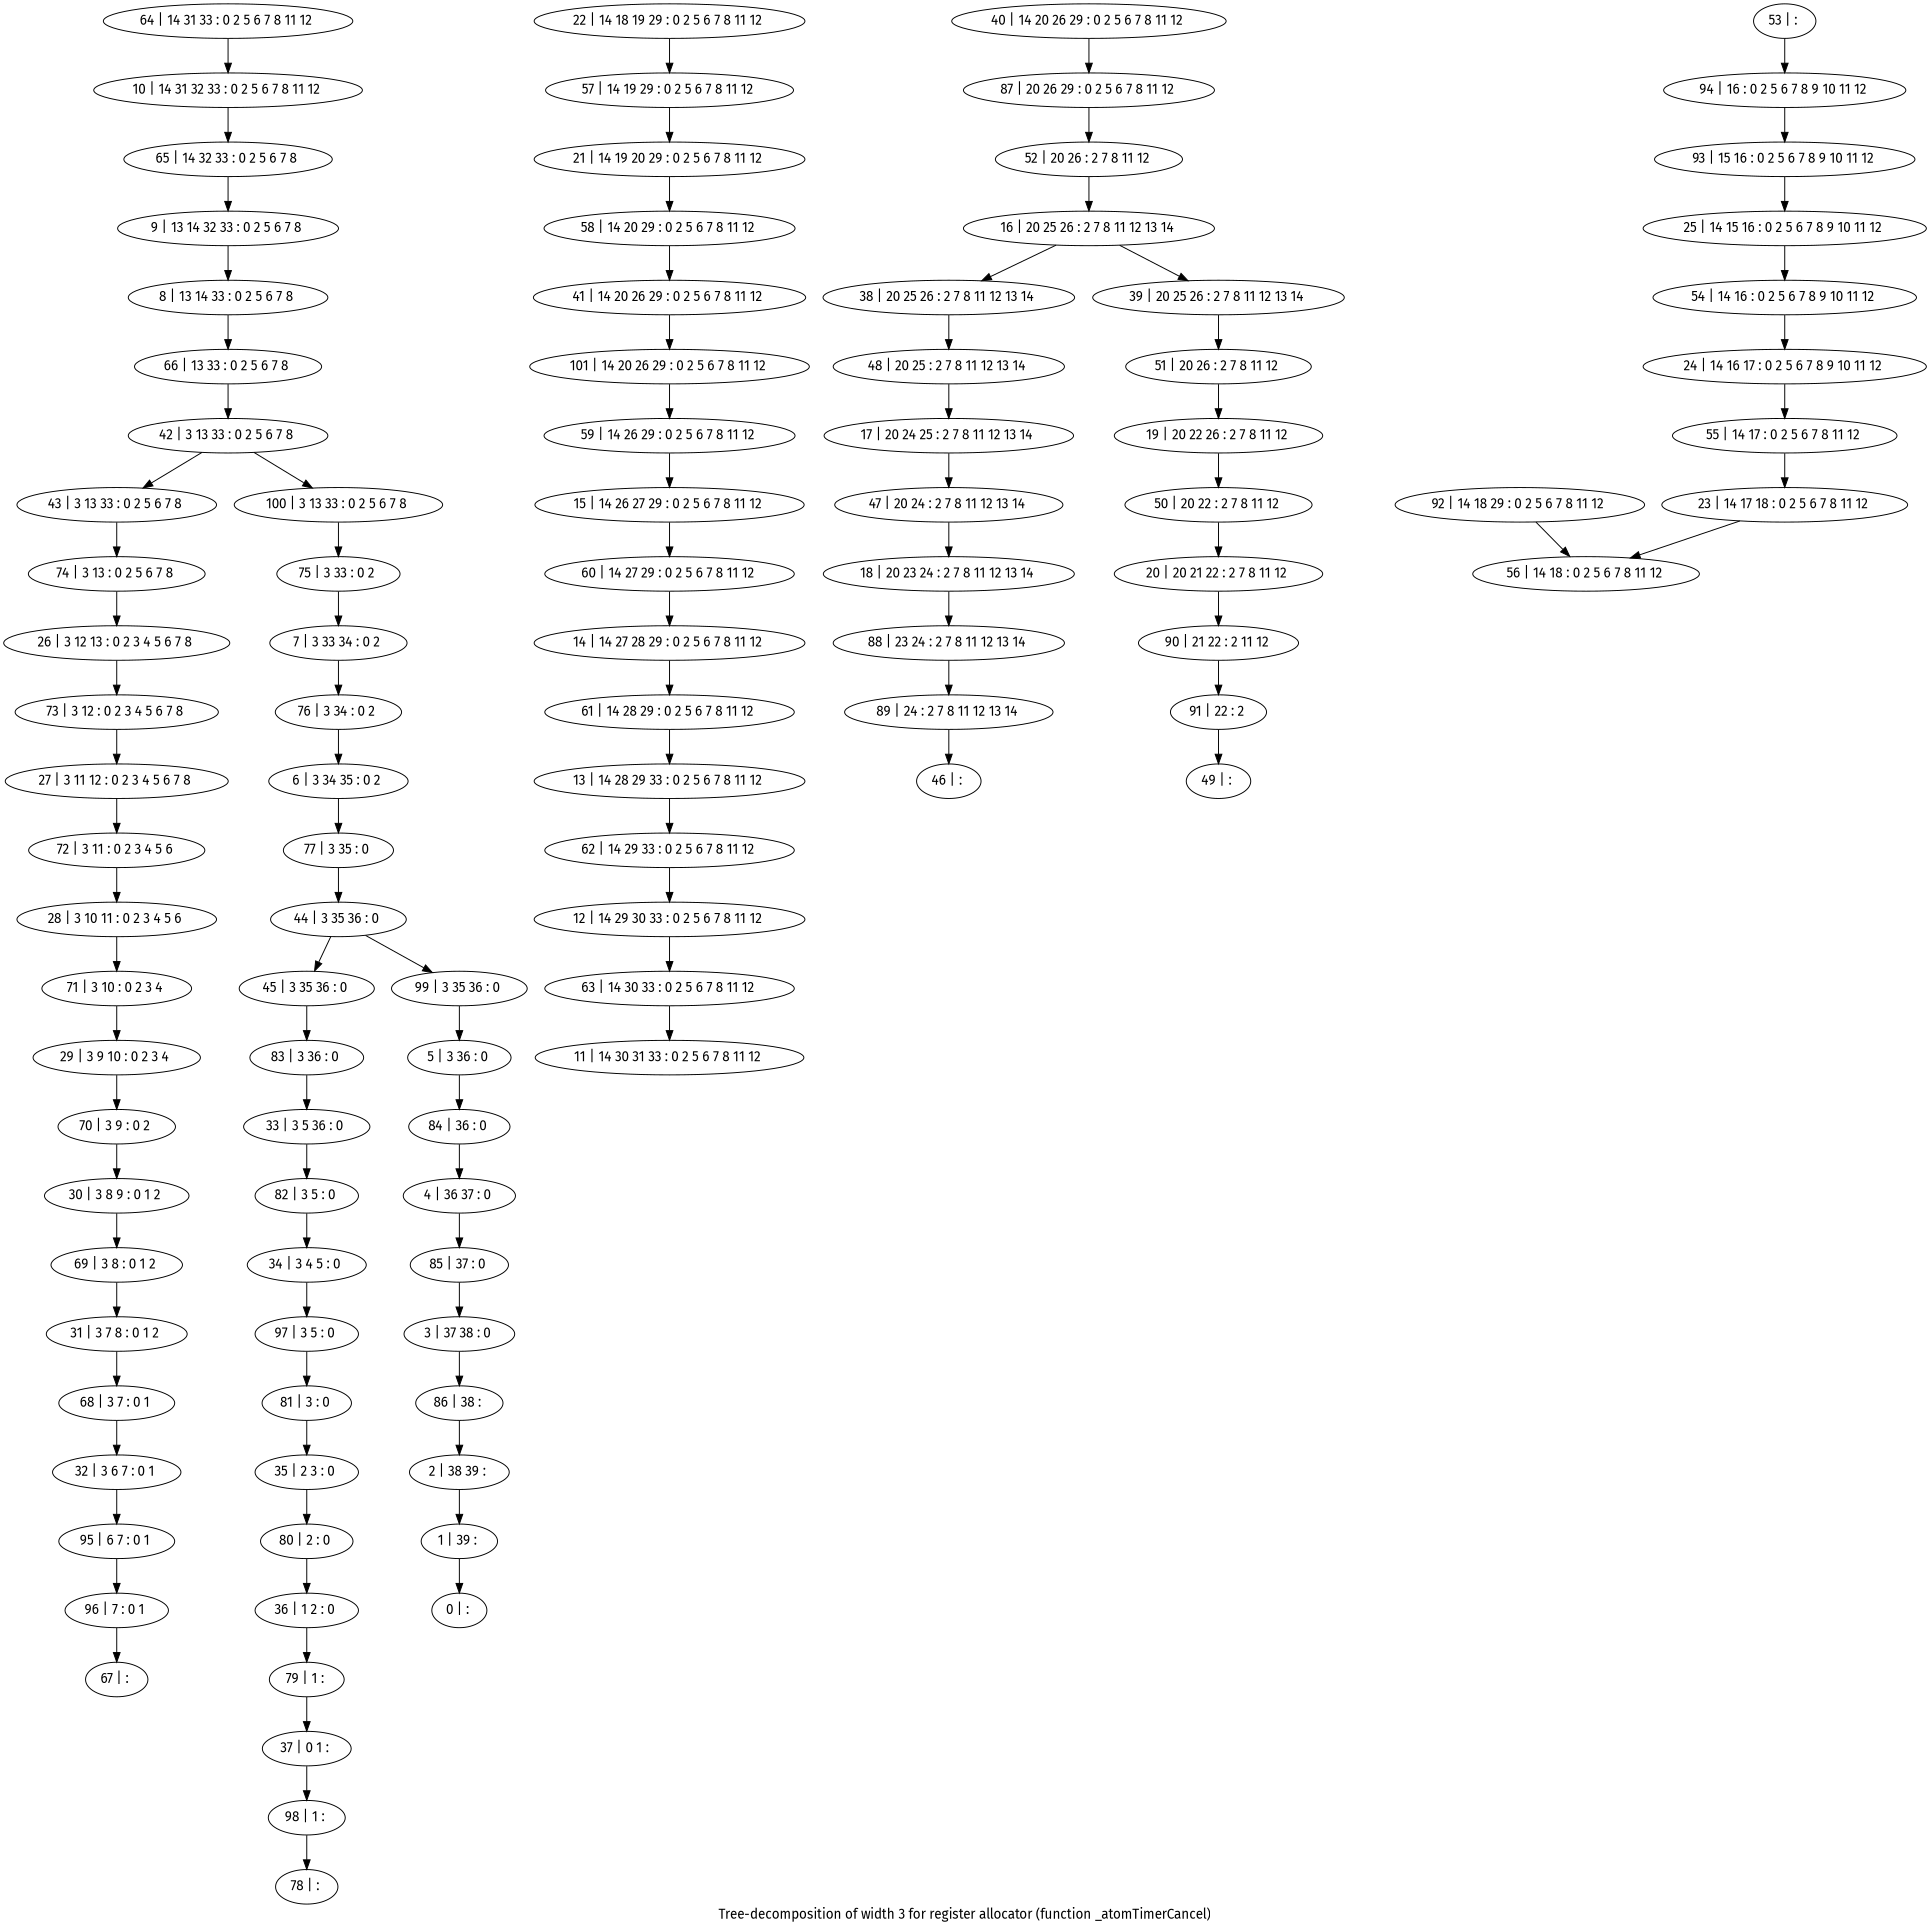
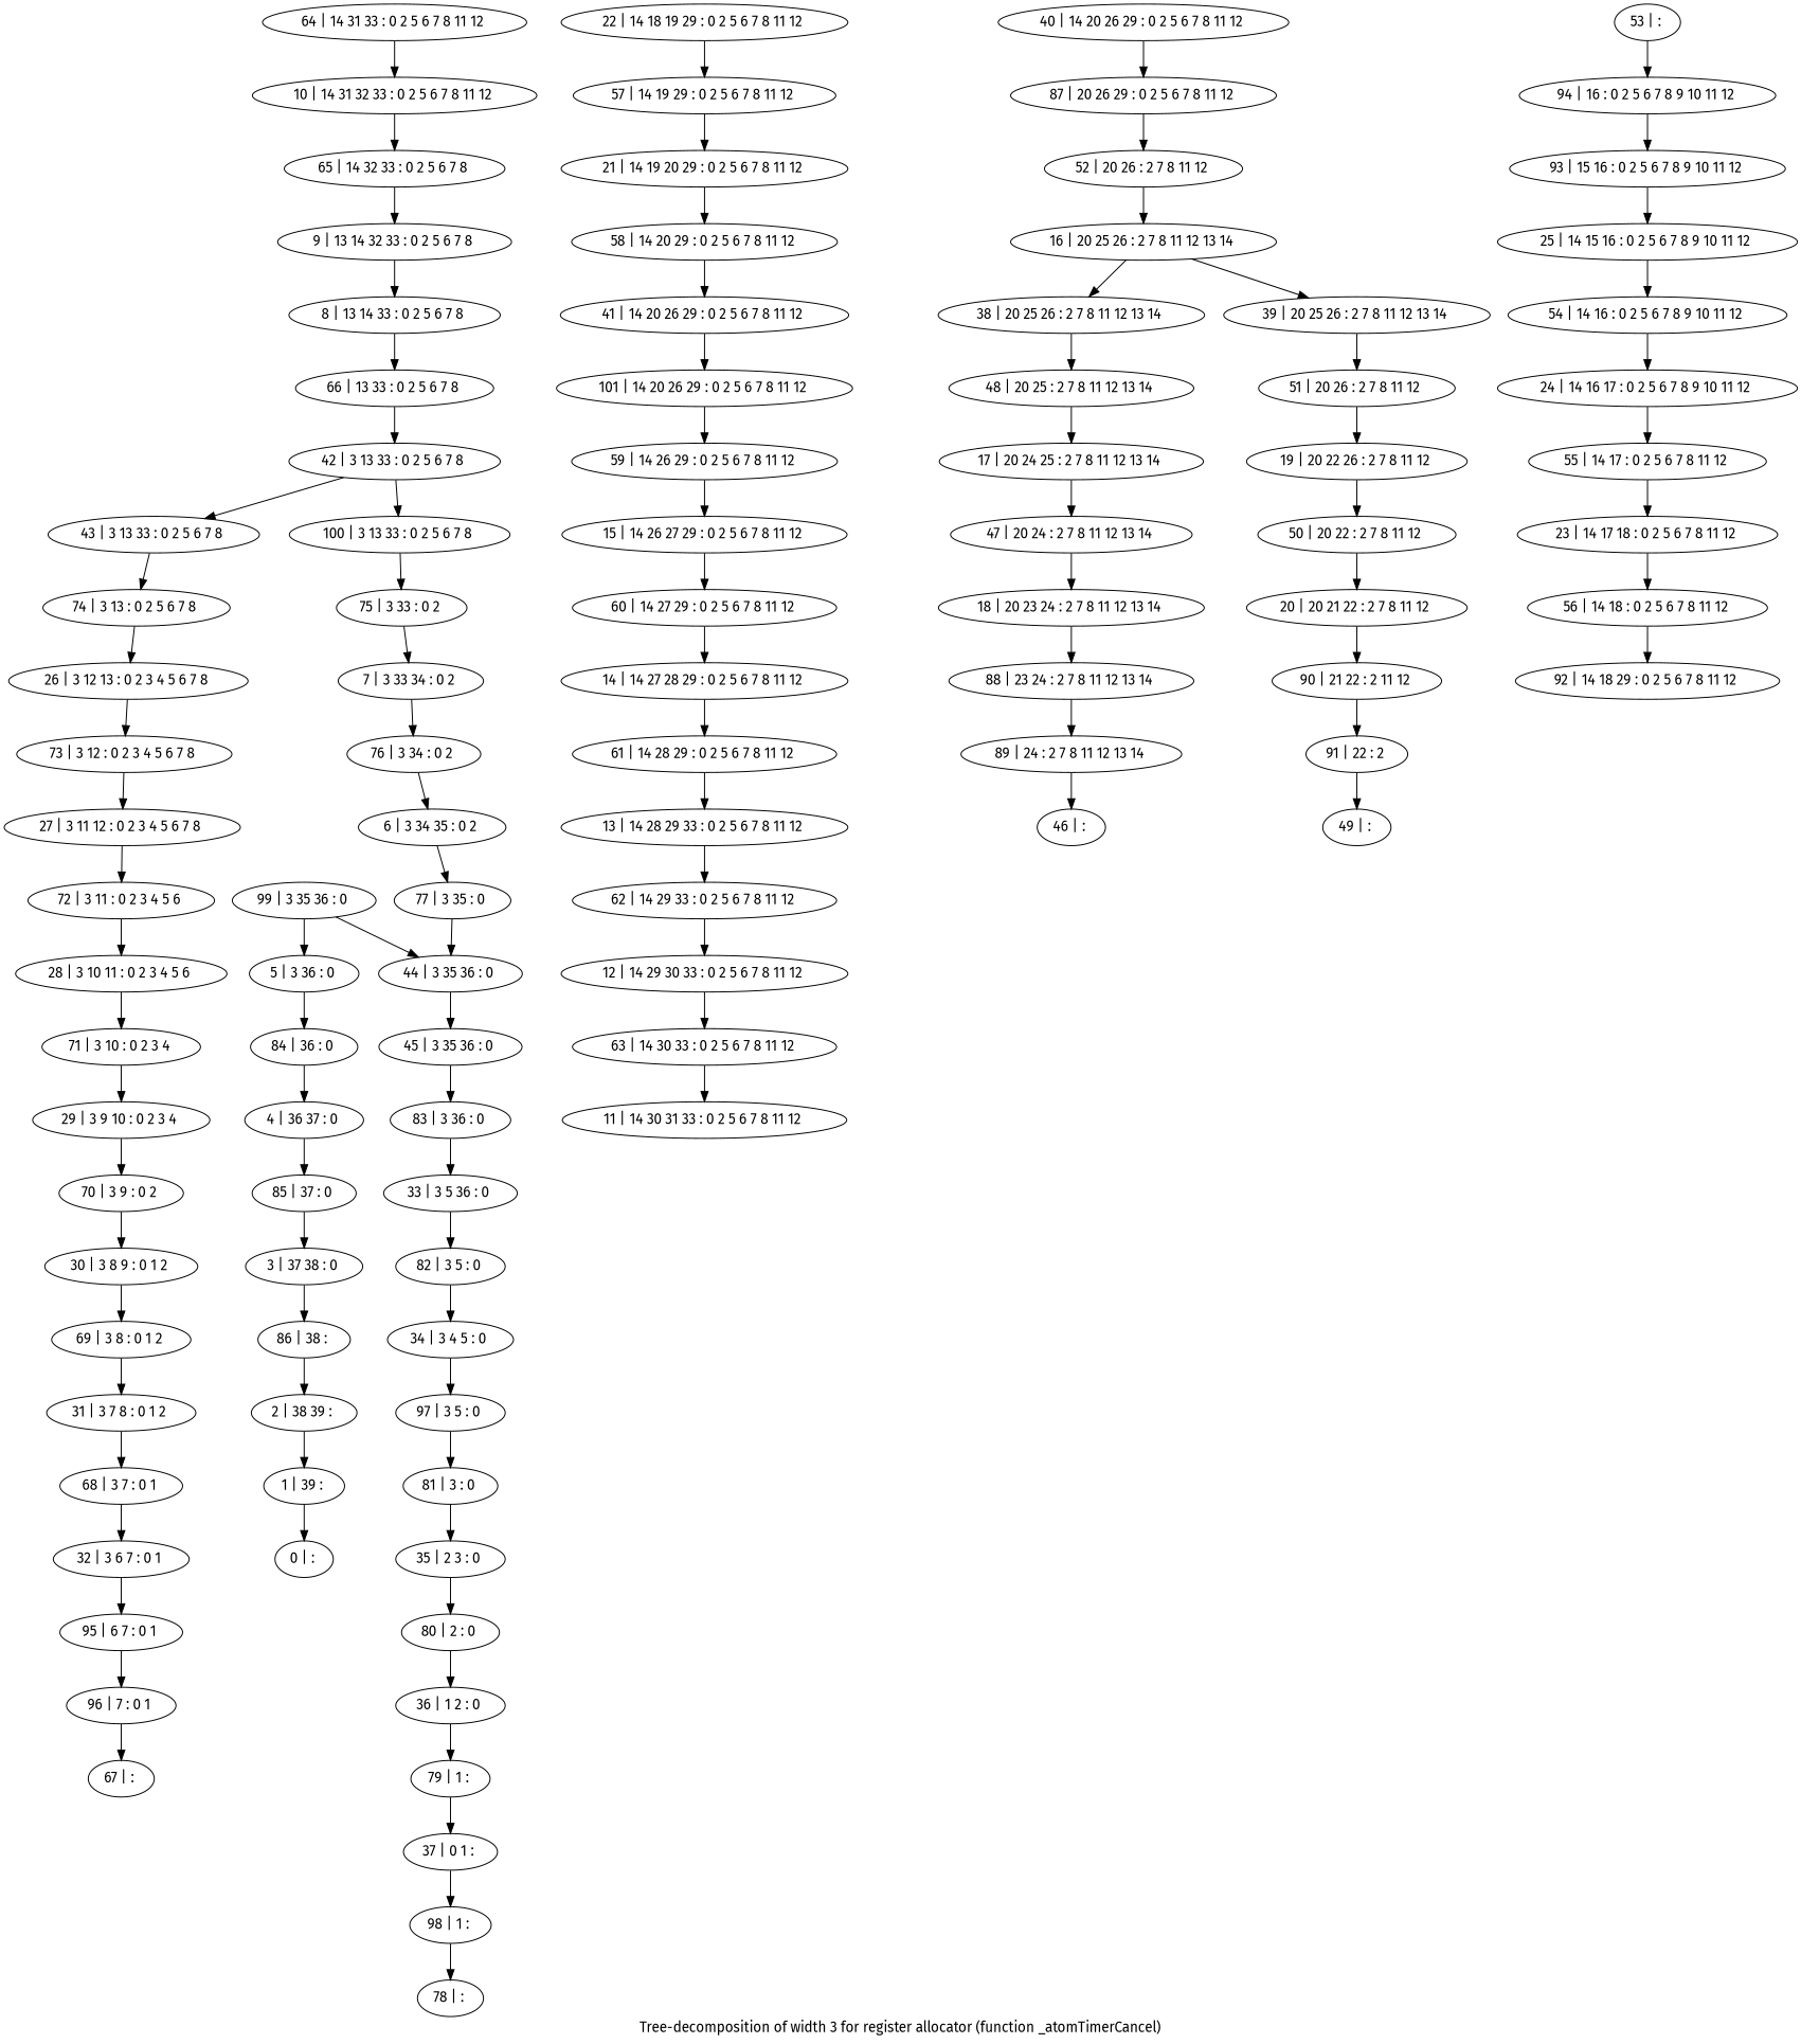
  digraph {
    fontname="Fira Sans"
    label="Tree-decomposition of width 3 for register allocator (function _atomTimerCancel)"
    node [fontname="Fira Sans"]
    edge [fontname="Fira Sans"]
    n1 [label="0 | : "]
    n2 [label="1 | 39 : "]
    n3 [label="2 | 38 39 : "]
    n4 [label="3 | 37 38 : 0 "]
    n5 [label="86 | 38 : "]
    n6 [label="4 | 36 37 : 0 "]
    n7 [label="85 | 37 : 0 "]
    n8 [label="5 | 3 36 : 0 "]
    n9 [label="84 | 36 : 0 "]
    n10 [label="6 | 3 34 35 : 0 2 "]
    n11 [label="77 | 3 35 : 0 "]
    n12 [label="44 | 3 35 36 : 0 "]
    n13 [label="7 | 3 33 34 : 0 2 "]
    n14 [label="76 | 3 34 : 0 2 "]
    n15 [label="8 | 13 14 33 : 0 2 5 6 7 8 "]
    n16 [label="66 | 13 33 : 0 2 5 6 7 8 "]
    n17 [label="42 | 3 13 33 : 0 2 5 6 7 8 "]
    n18 [label="9 | 13 14 32 33 : 0 2 5 6 7 8 "]
    n19 [label="10 | 14 31 32 33 : 0 2 5 6 7 8 11 12 "]
    n20 [label="65 | 14 32 33 : 0 2 5 6 7 8 "]
    n21 [label="11 | 14 30 31 33 : 0 2 5 6 7 8 11 12 "]
    n22 [label="64 | 14 31 33 : 0 2 5 6 7 8 11 12 "]
    n23 [label="12 | 14 29 30 33 : 0 2 5 6 7 8 11 12 "]
    n24 [label="63 | 14 30 33 : 0 2 5 6 7 8 11 12 "]
    n25 [label="13 | 14 28 29 33 : 0 2 5 6 7 8 11 12 "]
    n26 [label="62 | 14 29 33 : 0 2 5 6 7 8 11 12 "]
    n27 [label="14 | 14 27 28 29 : 0 2 5 6 7 8 11 12 "]
    n28 [label="61 | 14 28 29 : 0 2 5 6 7 8 11 12 "]
    n29 [label="15 | 14 26 27 29 : 0 2 5 6 7 8 11 12 "]
    n30 [label="60 | 14 27 29 : 0 2 5 6 7 8 11 12 "]
    n31 [label="16 | 20 25 26 : 2 7 8 11 12 13 14 "]
    n32 [label="38 | 20 25 26 : 2 7 8 11 12 13 14 "]
    n33 [label="39 | 20 25 26 : 2 7 8 11 12 13 14 "]
    n34 [label="48 | 20 25 : 2 7 8 11 12 13 14 "]
    n35 [label="51 | 20 26 : 2 7 8 11 12 "]
    n36 [label="17 | 20 24 25 : 2 7 8 11 12 13 14 "]
    n37 [label="47 | 20 24 : 2 7 8 11 12 13 14 "]
    n38 [label="18 | 20 23 24 : 2 7 8 11 12 13 14 "]
    n39 [label="88 | 23 24 : 2 7 8 11 12 13 14 "]
    n40 [label="89 | 24 : 2 7 8 11 12 13 14 "]
    n41 [label="19 | 20 22 26 : 2 7 8 11 12 "]
    n42 [label="50 | 20 22 : 2 7 8 11 12 "]
    n43 [label="20 | 20 21 22 : 2 7 8 11 12 "]
    n44 [label="90 | 21 22 : 2 11 12 "]
    n45 [label="91 | 22 : 2 "]
    n46 [label="21 | 14 19 20 29 : 0 2 5 6 7 8 11 12 "]
    n47 [label="58 | 14 20 29 : 0 2 5 6 7 8 11 12 "]
    n48 [label="41 | 14 20 26 29 : 0 2 5 6 7 8 11 12 "]
    n49 [label="22 | 14 18 19 29 : 0 2 5 6 7 8 11 12 "]
    n50 [label="57 | 14 19 29 : 0 2 5 6 7 8 11 12 "]
    n51 [label="23 | 14 17 18 : 0 2 5 6 7 8 11 12 "]
    n52 [label="56 | 14 18 : 0 2 5 6 7 8 11 12 "]
    n53 [label="92 | 14 18 29 : 0 2 5 6 7 8 11 12 "]
    n54 [label="24 | 14 16 17 : 0 2 5 6 7 8 9 10 11 12 "]
    n55 [label="55 | 14 17 : 0 2 5 6 7 8 11 12 "]
    n56 [label="25 | 14 15 16 : 0 2 5 6 7 8 9 10 11 12 "]
    n57 [label="54 | 14 16 : 0 2 5 6 7 8 9 10 11 12 "]
    n58 [label="26 | 3 12 13 : 0 2 3 4 5 6 7 8 "]
    n59 [label="73 | 3 12 : 0 2 3 4 5 6 7 8 "]
    n60 [label="27 | 3 11 12 : 0 2 3 4 5 6 7 8 "]
    n61 [label="72 | 3 11 : 0 2 3 4 5 6 "]
    n62 [label="28 | 3 10 11 : 0 2 3 4 5 6 "]
    n63 [label="71 | 3 10 : 0 2 3 4 "]
    n64 [label="29 | 3 9 10 : 0 2 3 4 "]
    n65 [label="70 | 3 9 : 0 2 "]
    n66 [label="30 | 3 8 9 : 0 1 2 "]
    n67 [label="69 | 3 8 : 0 1 2 "]
    n68 [label="31 | 3 7 8 : 0 1 2 "]
    n69 [label="68 | 3 7 : 0 1 "]
    n70 [label="32 | 3 6 7 : 0 1 "]
    n71 [label="95 | 6 7 : 0 1 "]
    n72 [label="96 | 7 : 0 1 "]
    n73 [label="33 | 3 5 36 : 0 "]
    n74 [label="82 | 3 5 : 0 "]
    n75 [label="34 | 3 4 5 : 0 "]
    n76 [label="97 | 3 5 : 0 "]
    n77 [label="81 | 3 : 0 "]
    n78 [label="35 | 2 3 : 0 "]
    n79 [label="80 | 2 : 0 "]
    n80 [label="36 | 1 2 : 0 "]
    n81 [label="79 | 1 : "]
    n82 [label="37 | 0 1 : "]
    n83 [label="98 | 1 : "]
    n84 [label="78 | : "]
    n85 [label="40 | 14 20 26 29 : 0 2 5 6 7 8 11 12 "]
    n86 [label="87 | 20 26 29 : 0 2 5 6 7 8 11 12 "]
    n87 [label="52 | 20 26 : 2 7 8 11 12 "]
    n88 [label="101 | 14 20 26 29 : 0 2 5 6 7 8 11 12 "]
    n89 [label="59 | 14 26 29 : 0 2 5 6 7 8 11 12 "]
    n90 [label="43 | 3 13 33 : 0 2 5 6 7 8 "]
    n91 [label="100 | 3 13 33 : 0 2 5 6 7 8 "]
    n92 [label="74 | 3 13 : 0 2 5 6 7 8 "]
    n93 [label="75 | 3 33 : 0 2 "]
    n94 [label="45 | 3 35 36 : 0 "]
    n95 [label="99 | 3 35 36 : 0 "]
    n96 [label="83 | 3 36 : 0 "]
    n97 [label="46 | : "]
    n98 [label="49 | : "]
    n99 [label="53 | : "]
    n100 [label="94 | 16 : 0 2 5 6 7 8 9 10 11 12 "]
    n101 [label="93 | 15 16 : 0 2 5 6 7 8 9 10 11 12 "]
    n102 [label="67 | : "]
    n2 -> n1
    n3 -> n2
    n4 -> n5
    n5 -> n3
    n6 -> n7
    n7 -> n4
    n8 -> n9
    n9 -> n6
    n10 -> n11
    n11 -> n12
    n12 -> n94
-   n12 -> n95
+   n95 -> n12
    n13 -> n14
    n14 -> n10
    n15 -> n16
    n16 -> n17
    n17 -> n90
    n17 -> n91
    n18 -> n15
    n19 -> n20
    n20 -> n18
    n22 -> n19
    n23 -> n24
    n24 -> n21
    n25 -> n26
    n26 -> n23
    n27 -> n28
    n28 -> n25
    n29 -> n30
    n30 -> n27
    n31 -> n32
    n31 -> n33
    n32 -> n34
    n33 -> n35
    n34 -> n36
    n35 -> n41
    n36 -> n37
    n37 -> n38
    n38 -> n39
    n39 -> n40
    n40 -> n97
    n41 -> n42
    n42 -> n43
    n43 -> n44
    n44 -> n45
    n45 -> n98
    n46 -> n47
    n47 -> n48
    n48 -> n88
    n49 -> n50
    n50 -> n46
    n51 -> n52
-   n53 -> n52
+   n52 -> n53
    n54 -> n55
    n55 -> n51
    n56 -> n57
    n57 -> n54
    n58 -> n59
    n59 -> n60
    n60 -> n61
    n61 -> n62
    n62 -> n63
    n63 -> n64
    n64 -> n65
    n65 -> n66
    n66 -> n67
    n67 -> n68
    n68 -> n69
    n69 -> n70
    n70 -> n71
    n71 -> n72
    n72 -> n102
    n73 -> n74
    n74 -> n75
    n75 -> n76
    n76 -> n77
    n77 -> n78
    n78 -> n79
    n79 -> n80
    n80 -> n81
    n81 -> n82
    n82 -> n83
    n83 -> n84
    n85 -> n86
    n86 -> n87
    n87 -> n31
    n88 -> n89
    n89 -> n29
    n90 -> n92
    n91 -> n93
    n92 -> n58
    n93 -> n13
    n94 -> n96
    n95 -> n8
    n96 -> n73
    n99 -> n100
    n100 -> n101
    n101 -> n56
  }
